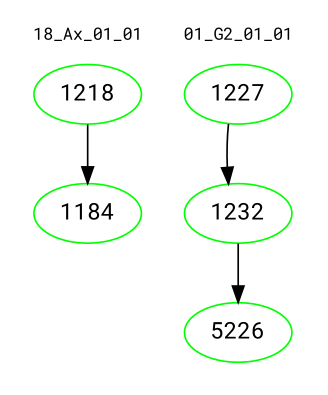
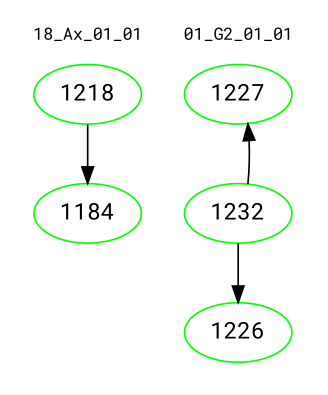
  digraph {
    fontname="Roboto Mono"
    node [color=green fontname="Roboto Mono"]
    edge [color=black fontname="Roboto Mono"]
    n1 [label=1218]
    n2 [label=1184]
    n3 [label=1227]
    n4 [label=1232]
-   n5 [label=5226]
+   n5 [label=1226]
    subgraph cluster_1 {
      color=white
      fontsize=10
      label="18_Ax_01_01"
      n1
      n2
    }
    subgraph cluster_2 {
      color=white
      fontsize=10
      label="01_G2_01_01"
      n3
      n4
      n5
    }
    n1 -> n2
-   n3 -> n4
+   n4 -> n3
    n4 -> n5
  }
